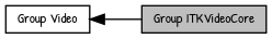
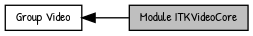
  digraph {
    rankdir=LR
    fontname="Patrick Hand"
    node [color=black fontname="Patrick Hand" fontsize=10 shape=box style=filled]
    n1 [fillcolor=white height=0.2 label="Group Video" width=0.4]
-   n2 [fillcolor=grey75 fontcolor=black height=0.2 label="Group ITKVideoCore" width=0.4]
+   n2 [fillcolor=grey75 fontcolor=black height=0.2 label="Module ITKVideoCore" width=0.4]
    n1 -> n2 [dir=back fontname="Patrick Hand" fontsize=10 labelfontname=Helvetica labelfontsize=10 shape=plaintext style=solid]
  }
